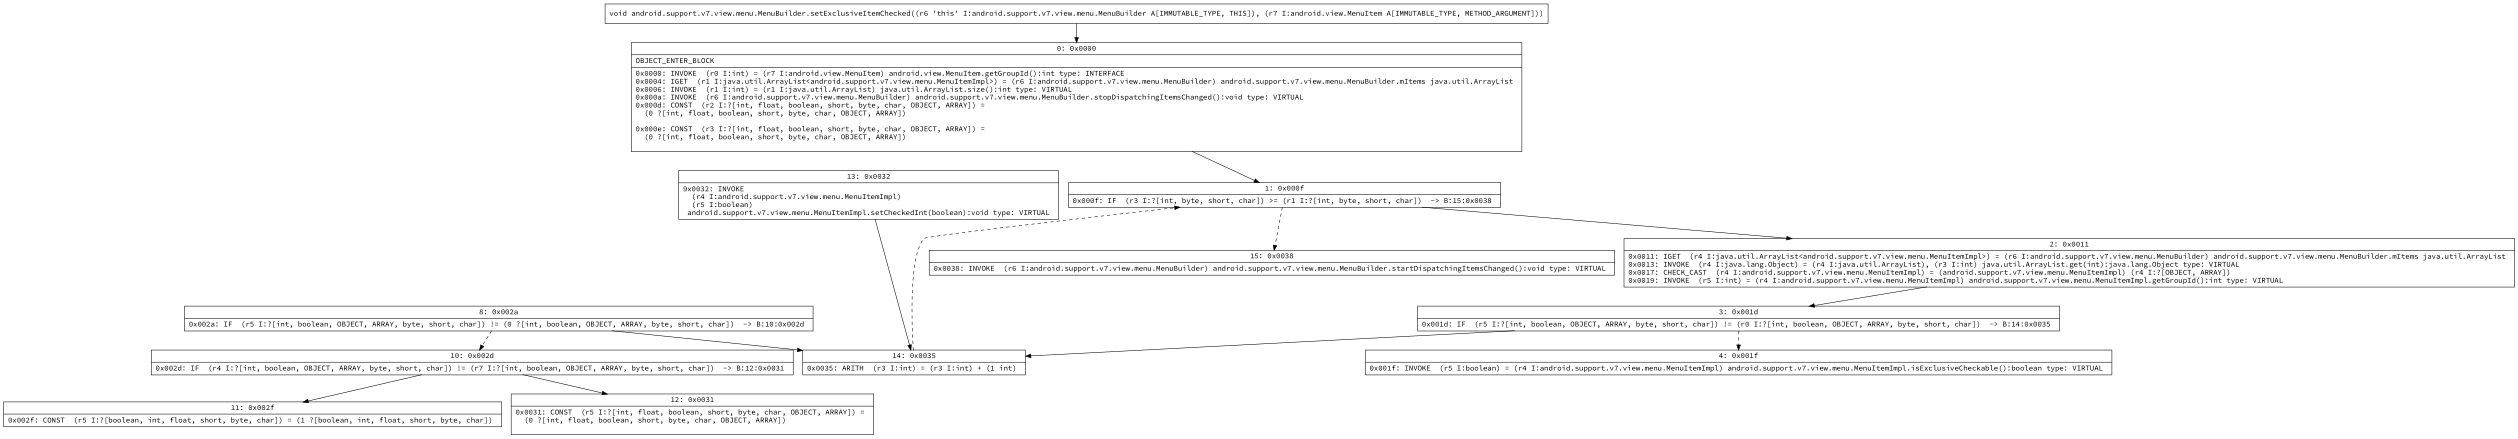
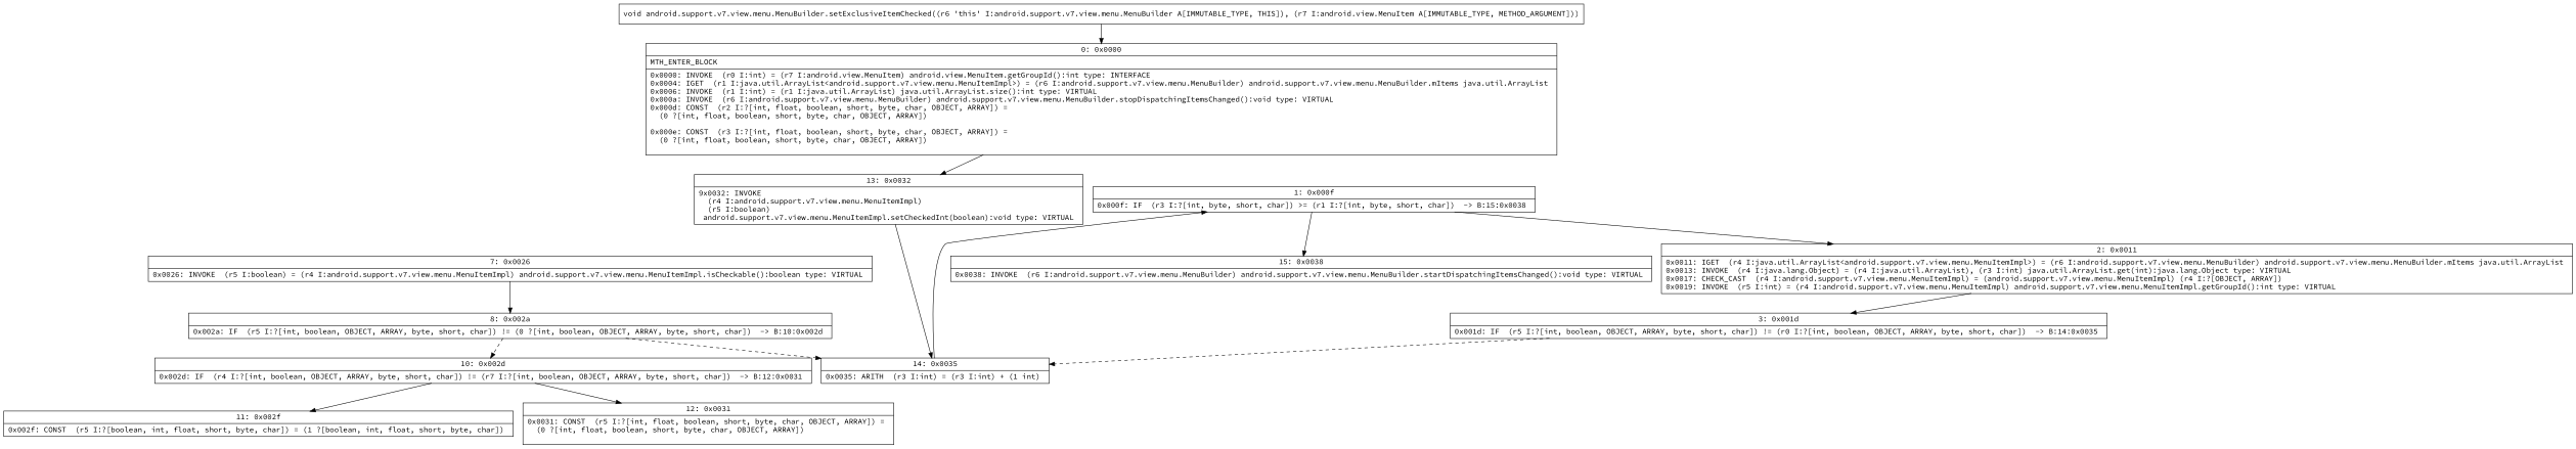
  digraph {
    fontname="Source Code Pro"
    node [fontname="Source Code Pro" shape=record]
    edge [fontname="Source Code Pro"]
-   n1 [label="{0\:\ 0x0000|OBJECT_ENTER_BLOCK\l|0x0000: INVOKE  (r0 I:int) = (r7 I:android.view.MenuItem) android.view.MenuItem.getGroupId():int type: INTERFACE \l0x0004: IGET  (r1 I:java.util.ArrayList\<android.support.v7.view.menu.MenuItemImpl\>) = (r6 I:android.support.v7.view.menu.MenuBuilder) android.support.v7.view.menu.MenuBuilder.mItems java.util.ArrayList \l0x0006: INVOKE  (r1 I:int) = (r1 I:java.util.ArrayList) java.util.ArrayList.size():int type: VIRTUAL \l0x000a: INVOKE  (r6 I:android.support.v7.view.menu.MenuBuilder) android.support.v7.view.menu.MenuBuilder.stopDispatchingItemsChanged():void type: VIRTUAL \l0x000d: CONST  (r2 I:?[int, float, boolean, short, byte, char, OBJECT, ARRAY]) = \l  (0 ?[int, float, boolean, short, byte, char, OBJECT, ARRAY])\l \l0x000e: CONST  (r3 I:?[int, float, boolean, short, byte, char, OBJECT, ARRAY]) = \l  (0 ?[int, float, boolean, short, byte, char, OBJECT, ARRAY])\l \l}"]
+   n1 [label="{0\:\ 0x0000|MTH_ENTER_BLOCK\l|0x0000: INVOKE  (r0 I:int) = (r7 I:android.view.MenuItem) android.view.MenuItem.getGroupId():int type: INTERFACE \l0x0004: IGET  (r1 I:java.util.ArrayList\<android.support.v7.view.menu.MenuItemImpl\>) = (r6 I:android.support.v7.view.menu.MenuBuilder) android.support.v7.view.menu.MenuBuilder.mItems java.util.ArrayList \l0x0006: INVOKE  (r1 I:int) = (r1 I:java.util.ArrayList) java.util.ArrayList.size():int type: VIRTUAL \l0x000a: INVOKE  (r6 I:android.support.v7.view.menu.MenuBuilder) android.support.v7.view.menu.MenuBuilder.stopDispatchingItemsChanged():void type: VIRTUAL \l0x000d: CONST  (r2 I:?[int, float, boolean, short, byte, char, OBJECT, ARRAY]) = \l  (0 ?[int, float, boolean, short, byte, char, OBJECT, ARRAY])\l \l0x000e: CONST  (r3 I:?[int, float, boolean, short, byte, char, OBJECT, ARRAY]) = \l  (0 ?[int, float, boolean, short, byte, char, OBJECT, ARRAY])\l \l}"]
    n2 [label="{1\:\ 0x000f|0x000f: IF  (r3 I:?[int, byte, short, char]) \>= (r1 I:?[int, byte, short, char])  \-\> B:15:0x0038 \l}"]
    n3 [label="{2\:\ 0x0011|0x0011: IGET  (r4 I:java.util.ArrayList\<android.support.v7.view.menu.MenuItemImpl\>) = (r6 I:android.support.v7.view.menu.MenuBuilder) android.support.v7.view.menu.MenuBuilder.mItems java.util.ArrayList \l0x0013: INVOKE  (r4 I:java.lang.Object) = (r4 I:java.util.ArrayList), (r3 I:int) java.util.ArrayList.get(int):java.lang.Object type: VIRTUAL \l0x0017: CHECK_CAST  (r4 I:android.support.v7.view.menu.MenuItemImpl) = (android.support.v7.view.menu.MenuItemImpl) (r4 I:?[OBJECT, ARRAY]) \l0x0019: INVOKE  (r5 I:int) = (r4 I:android.support.v7.view.menu.MenuItemImpl) android.support.v7.view.menu.MenuItemImpl.getGroupId():int type: VIRTUAL \l}"]
    n4 [label="{15\:\ 0x0038|0x0038: INVOKE  (r6 I:android.support.v7.view.menu.MenuBuilder) android.support.v7.view.menu.MenuBuilder.startDispatchingItemsChanged():void type: VIRTUAL \l}"]
    n5 [label="{3\:\ 0x001d|0x001d: IF  (r5 I:?[int, boolean, OBJECT, ARRAY, byte, short, char]) != (r0 I:?[int, boolean, OBJECT, ARRAY, byte, short, char])  \-\> B:14:0x0035 \l}"]
-   n6 [label="{4\:\ 0x001f|0x001f: INVOKE  (r5 I:boolean) = (r4 I:android.support.v7.view.menu.MenuItemImpl) android.support.v7.view.menu.MenuItemImpl.isExclusiveCheckable():boolean type: VIRTUAL \l}"]
    n7 [label="{14\:\ 0x0035|0x0035: ARITH  (r3 I:int) = (r3 I:int) + (1 int) \l}"]
+   n8 [label="{7\:\ 0x0026|0x0026: INVOKE  (r5 I:boolean) = (r4 I:android.support.v7.view.menu.MenuItemImpl) android.support.v7.view.menu.MenuItemImpl.isCheckable():boolean type: VIRTUAL \l}"]
    n9 [label="{8\:\ 0x002a|0x002a: IF  (r5 I:?[int, boolean, OBJECT, ARRAY, byte, short, char]) != (0 ?[int, boolean, OBJECT, ARRAY, byte, short, char])  \-\> B:10:0x002d \l}"]
    n10 [label="{10\:\ 0x002d|0x002d: IF  (r4 I:?[int, boolean, OBJECT, ARRAY, byte, short, char]) != (r7 I:?[int, boolean, OBJECT, ARRAY, byte, short, char])  \-\> B:12:0x0031 \l}"]
    n11 [label="{11\:\ 0x002f|0x002f: CONST  (r5 I:?[boolean, int, float, short, byte, char]) = (1 ?[boolean, int, float, short, byte, char]) \l}"]
    n12 [label="{12\:\ 0x0031|0x0031: CONST  (r5 I:?[int, float, boolean, short, byte, char, OBJECT, ARRAY]) = \l  (0 ?[int, float, boolean, short, byte, char, OBJECT, ARRAY])\l \l}"]
    n13 [label="{13\:\ 0x0032|9x0032: INVOKE  \l  (r4 I:android.support.v7.view.menu.MenuItemImpl)\l  (r5 I:boolean)\l android.support.v7.view.menu.MenuItemImpl.setCheckedInt(boolean):void type: VIRTUAL \l}"]
    n14 [label="{void android.support.v7.view.menu.MenuBuilder.setExclusiveItemChecked((r6 'this' I:android.support.v7.view.menu.MenuBuilder A[IMMUTABLE_TYPE, THIS]), (r7 I:android.view.MenuItem A[IMMUTABLE_TYPE, METHOD_ARGUMENT])) }"]
-   n1 -> n2
+   n1 -> n13
    n2 -> n3 [style=solid]
-   n2 -> n4 [style=dashed]
+   n2 -> n4
    n3 -> n5
-   n5 -> n6 [style=dashed]
-   n5 -> n7
-   n7 -> n2 [style=dashed]
-   n9 -> n7 [style=solid]
+   n5 -> n7 [style=dashed]
+   n7 -> n2
+   n8 -> n9
+   n9 -> n7 [style=dashed]
    n9 -> n10 [style=dashed]
    n10 -> n11 [style=solid]
    n10 -> n12
    n13 -> n7
    n14 -> n1
  }
